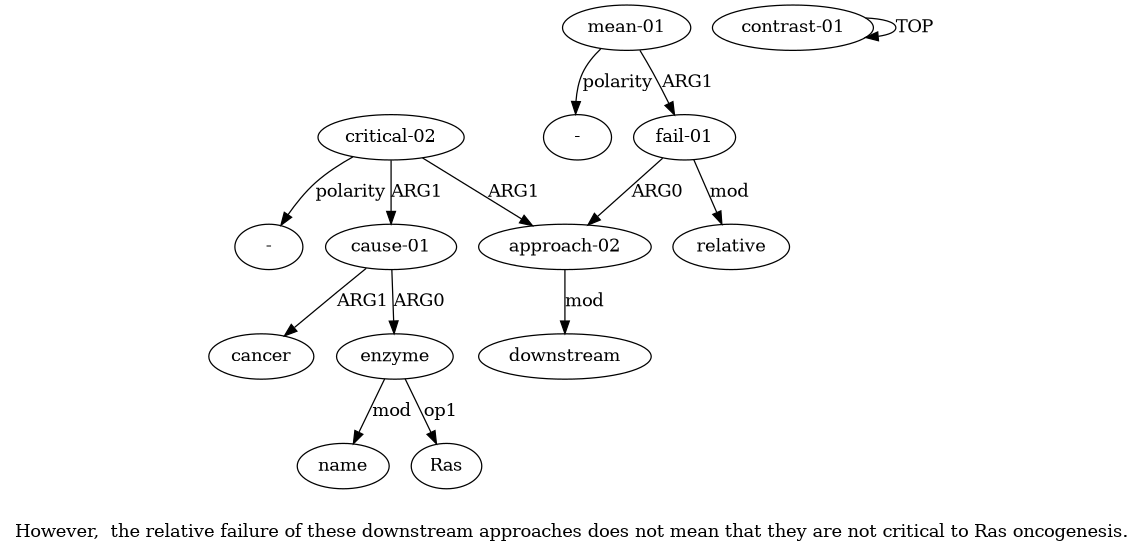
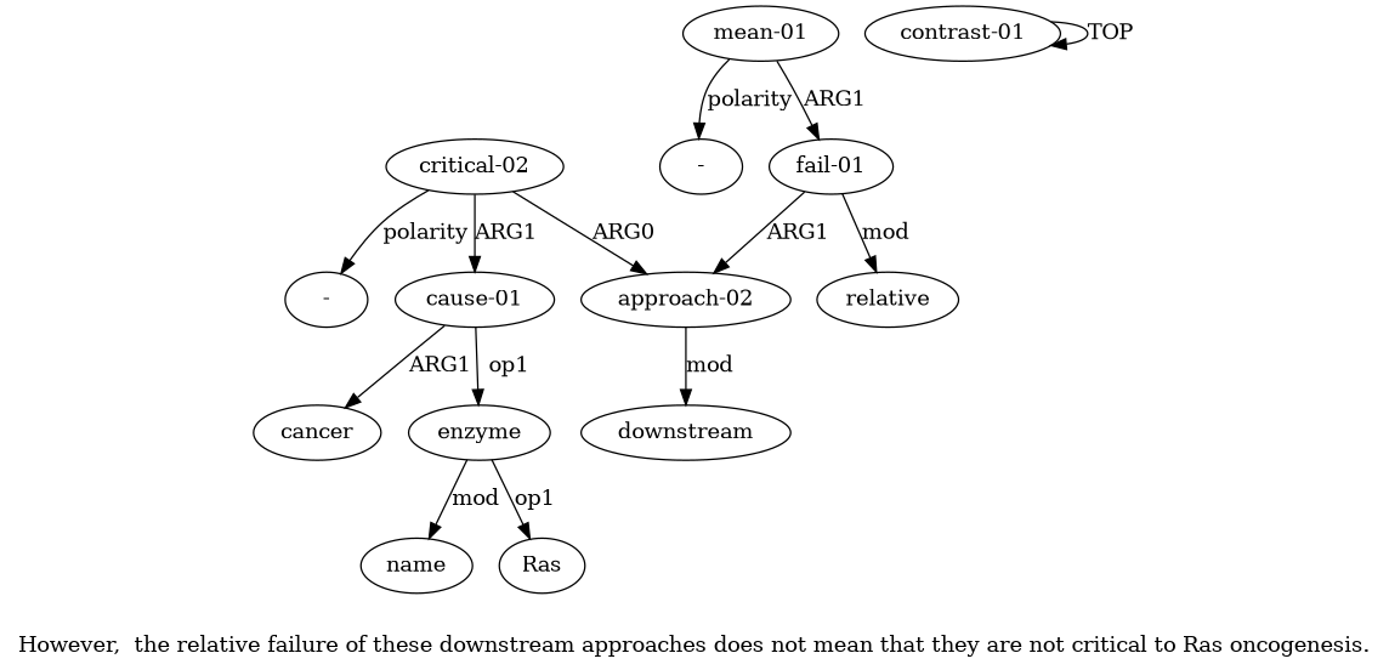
  digraph {
    label="However,  the relative failure of these downstream approaches does not mean that they are not critical to Ras oncogenesis."
    node [color=black gold_ind=-1 gold_label="-" test_ind=-1 test_label="-"]
    edge [color=black gold_label=ARG1 test_label=ARG1]
    n1 [gold_ind=11 gold_label=cancer label=cancer test_ind=11 test_label=cancer]
    n2 [gold_ind=10 gold_label=name label=name test_ind=10 test_label=name]
    n3 [gold_label=Ras label=Ras test_label=Ras]
    n4 [label="-"]
    n5 [gold_ind=1 gold_label="mean-01" label="mean-01" test_ind=1 test_label="mean-01"]
    n6 [gold_ind=2 gold_label="fail-01" label="fail-01" test_ind=2 test_label="fail-01"]
    n7 [gold_ind=3 gold_label="approach-02" label="approach-02" test_ind=3 test_label="approach-02"]
    n8 [gold_ind=6 gold_label=relative label=relative test_ind=6 test_label=relative]
    n9 [gold_ind=7 gold_label="critical-02" label="critical-02" test_ind=7 test_label="critical-02"]
    n10 [gold_ind=8 gold_label="cause-01" label="cause-01" test_ind=8 test_label="cause-01"]
    n11 [label="-"]
    n12 [gold_ind=5 gold_label=downstream label=downstream test_ind=5 test_label=downstream]
    n13 [gold_ind=9 gold_label=enzyme label=enzyme test_ind=9 test_label=enzyme]
    n14 [gold_ind=0 gold_label="contrast-01" label="contrast-01" test_ind=0 test_label="contrast-01"]
    n5 -> n4 [gold_label=polarity label=polarity test_label=polarity]
    n5 -> n6 [label=ARG1]
-   n6 -> n7 [label=ARG0]
+   n6 -> n7 [label=ARG1]
    n6 -> n8 [gold_label=mod label=mod test_label=mod]
    n7 -> n12 [gold_label=mod label=mod test_label=mod]
-   n9 -> n7 [label=ARG1]
+   n9 -> n7 [label=ARG0]
    n9 -> n10 [gold_label=ARG2 label=ARG1 test_label=ARG2]
    n9 -> n11 [gold_label=polarity label=polarity test_label=polarity]
    n10 -> n1 [label=ARG1]
-   n10 -> n13 [gold_label=ARG0 label=ARG0 test_label=ARG0]
+   n10 -> n13 [gold_label=ARG0 label=op1 test_label=ARG0]
    n13 -> n2 [gold_label=name label=mod test_label=name]
    n13 -> n3 [gold_label=op1 label=op1 test_label=op1]
    n14 -> n14 [gold_label=TOP label=TOP test_label=TOP]
  }
